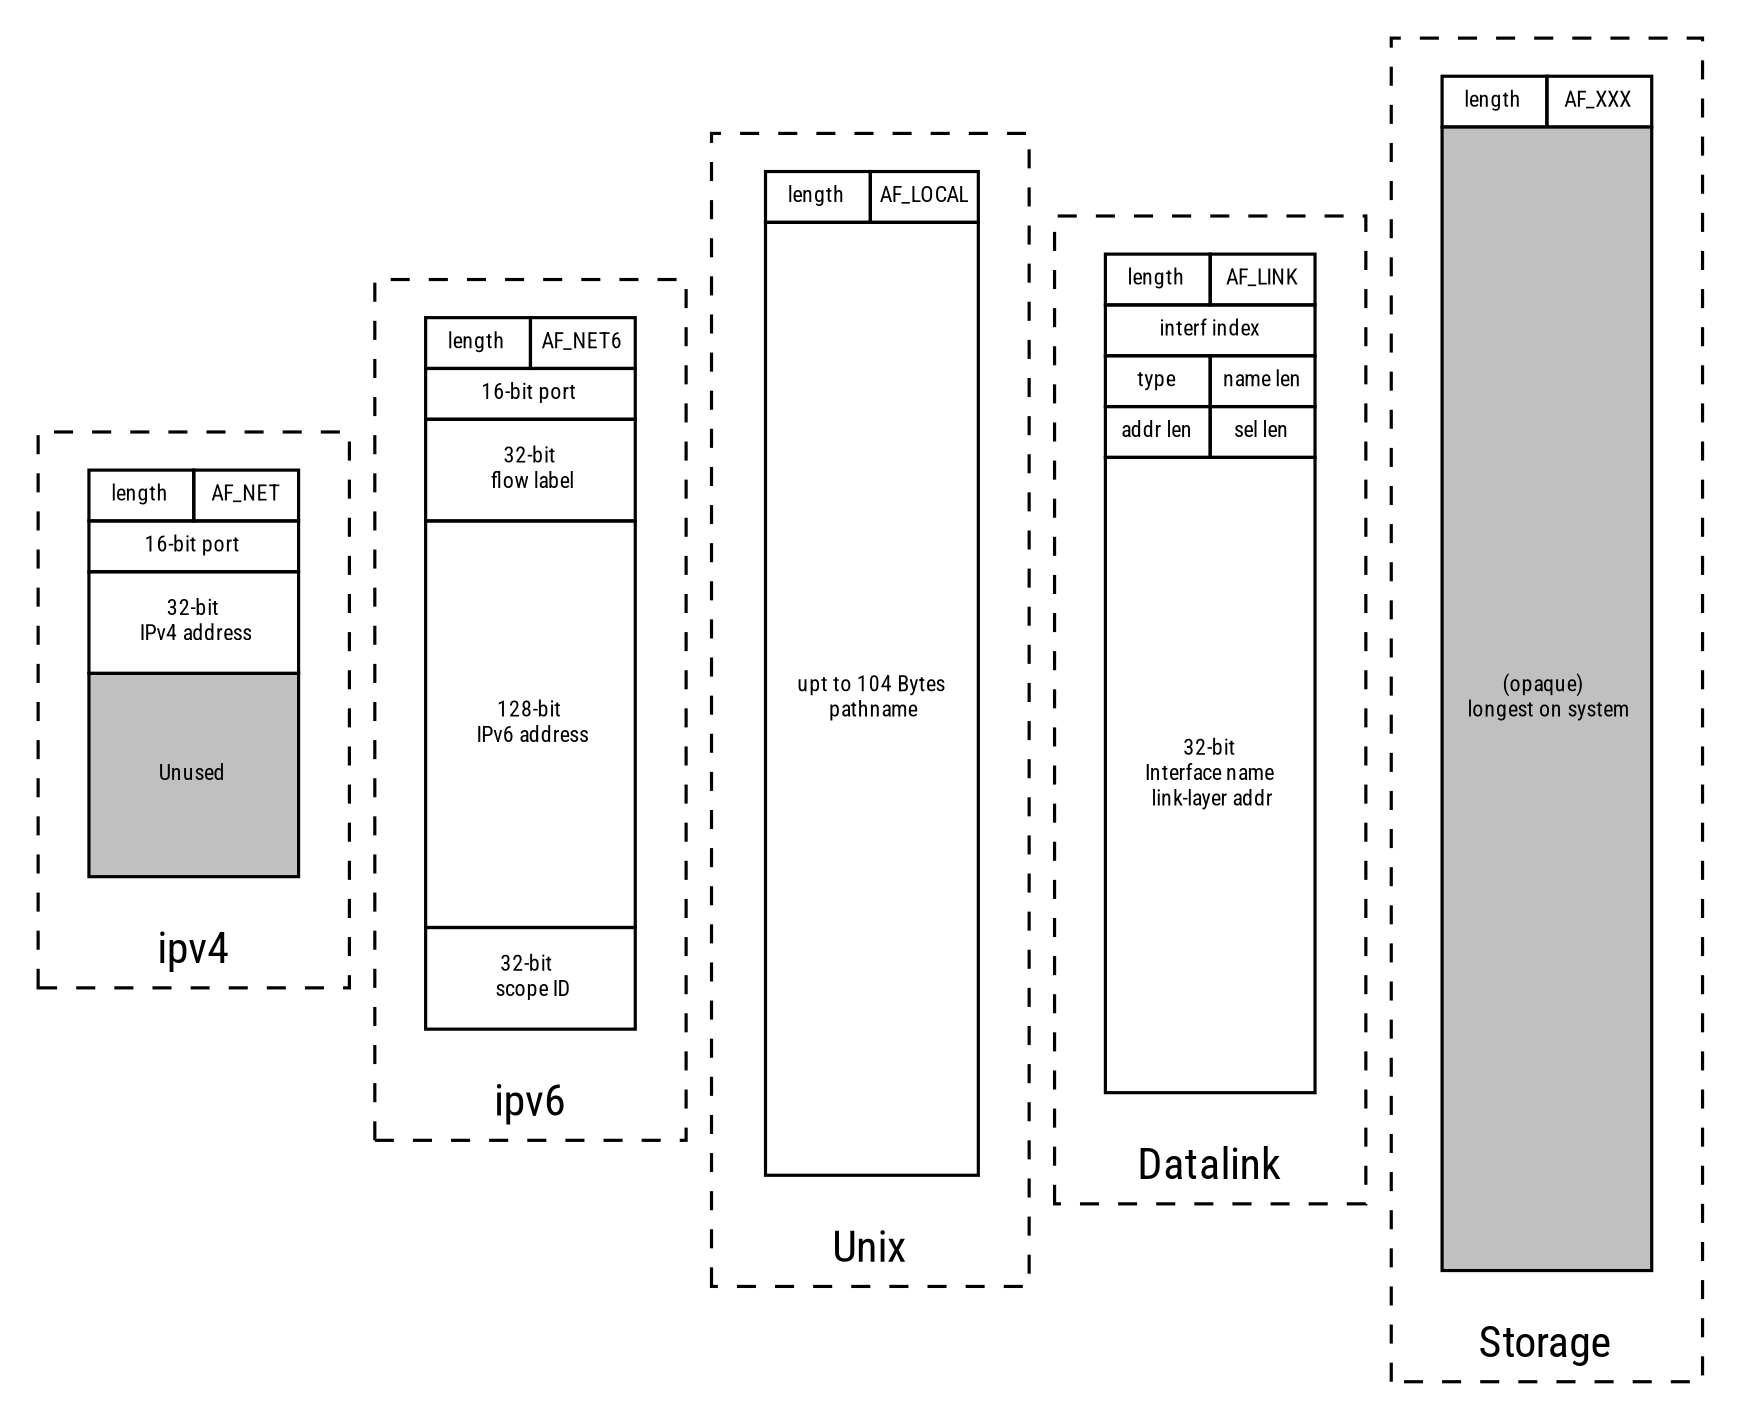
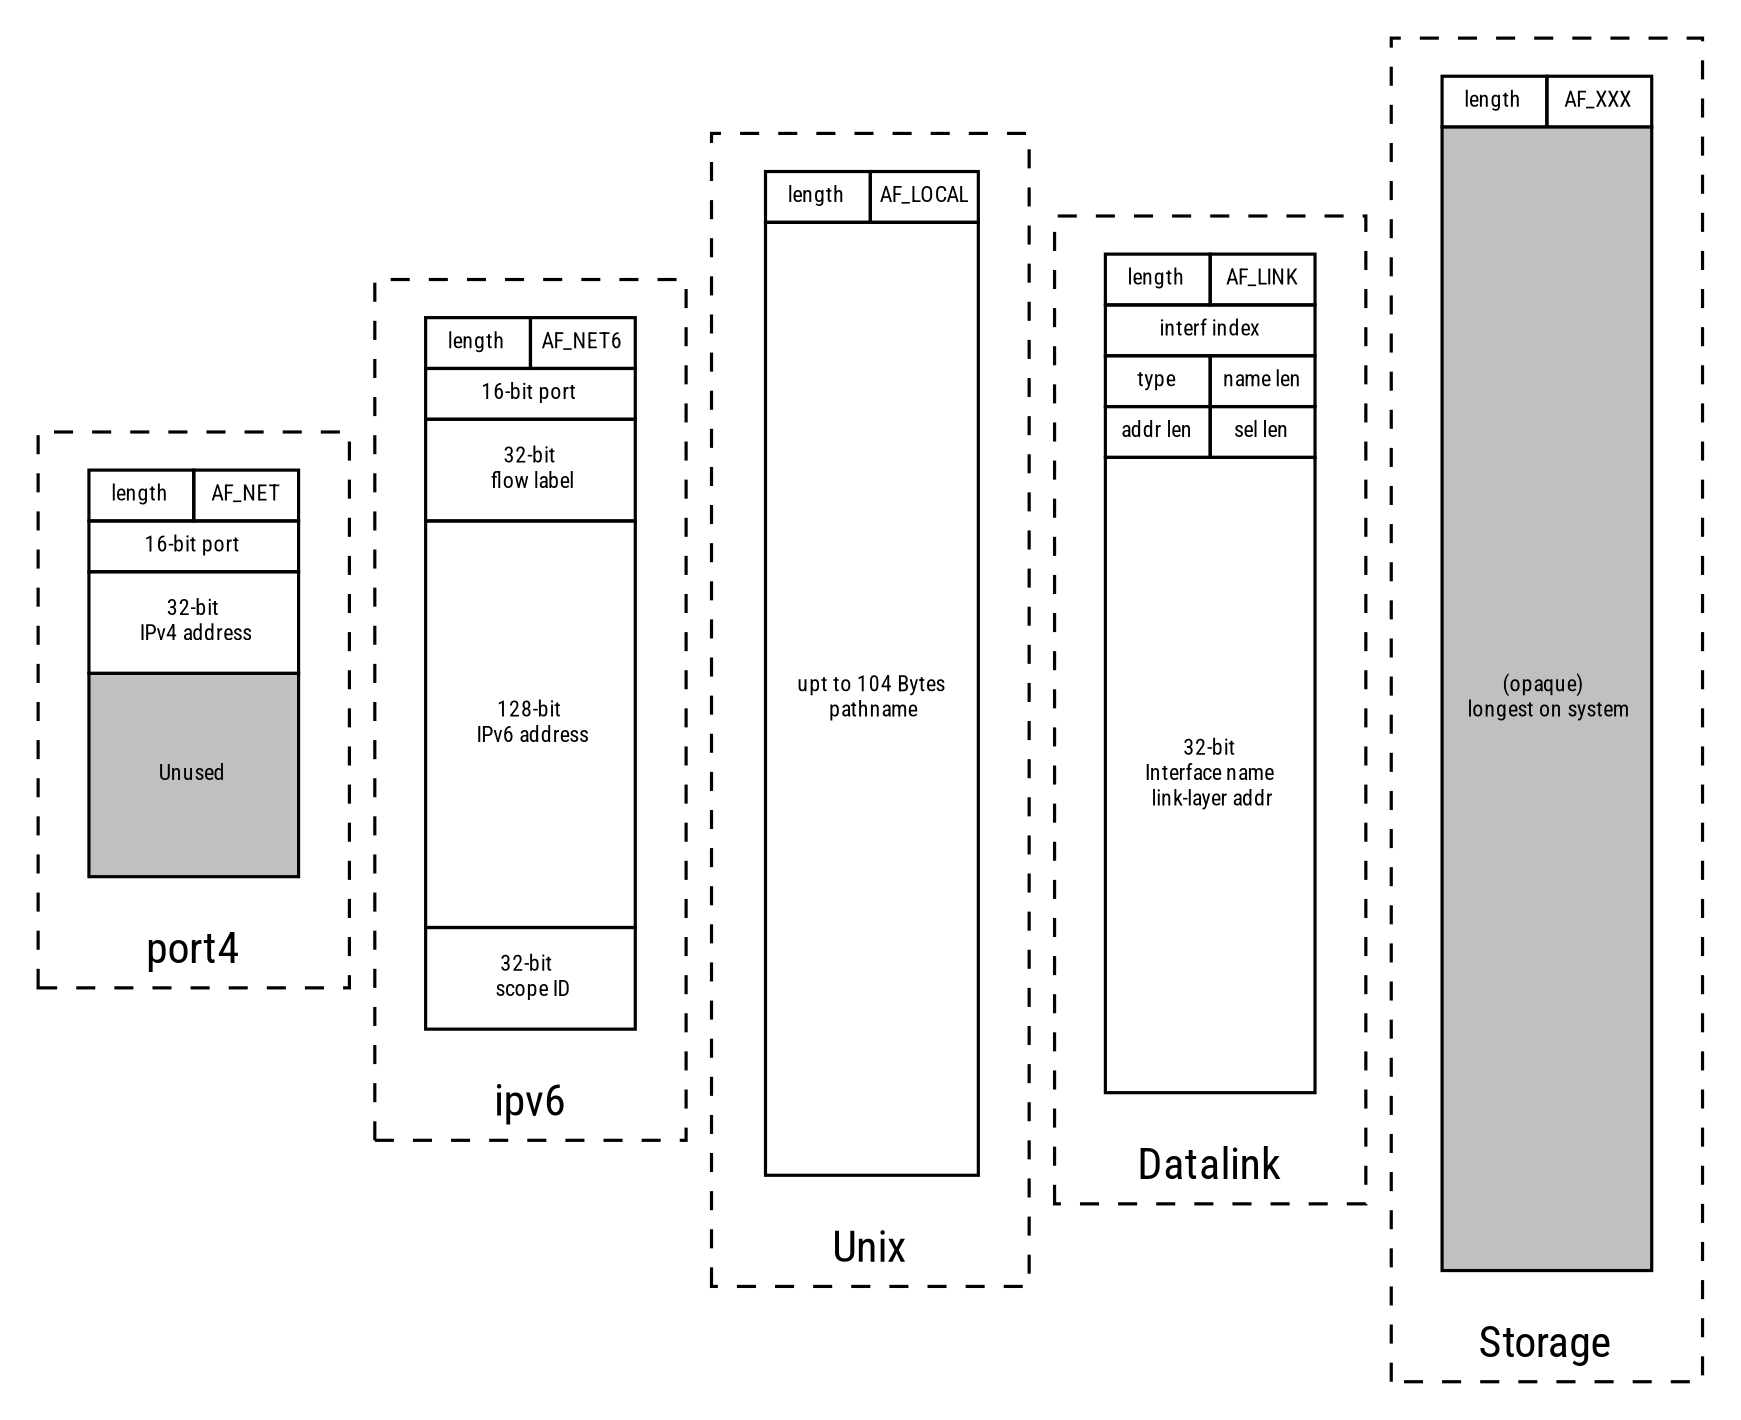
  digraph {
    rankdir=BT
    fontname="Roboto Condensed"
    node [fontname="Roboto Condensed" fontsize=7 shape=plaintext]
    n1 [label=<<table BORDER="0" CELLBORDER="1" CELLSPACING="0">                                  <TR><TD width="33" height="16" >length</TD><TD width="33" port="f0">AF_NET</TD></TR>                                  <TR><TD colspan="2" height="16">16-bit port</TD></TR>                                  <TR>                                  <TD colspan="2" height="32">32-bit<br /> IPv4 address</TD>                                  </TR>                                  <TR ><TD colspan="2" height="64" bgcolor="grey">Unused</TD></TR>                              </table>>]
    n2 [label=<<table BORDER="0" CELLBORDER="1" CELLSPACING="0">                                  <TR><TD width="33" height="16" port="f0">length</TD><TD width="33">AF_NET6</TD></TR>                                  <TR><TD colspan="2" height="16">16-bit port</TD></TR>                                  <TR>                                  <TD colspan="2" height="32">32-bit<br /> flow label</TD>                                  </TR>                                  <TR>                                  <TD colspan="2" height="128">128-bit<br /> IPv6 address</TD>                                  </TR>                                  <TR ><TD colspan="2" height="32">32-bit <br /> scope ID</TD></TR>                              </table>>]
    n3 [label=<<table BORDER="0" CELLBORDER="1" CELLSPACING="0">                                  <TR><TD width="33" height="16" port="f0">length</TD><TD width="33">AF_LOCAL</TD></TR>                                  <TR>                                  <TD colspan="2" height="300">upt to 104 Bytes<br /> pathname</TD>                                  </TR>                              </table>>]
    n4 [label=<<table BORDER="0" CELLBORDER="1" CELLSPACING="0">                                  <TR><TD width="33" height="16" port="f0">length</TD><TD width="33">AF_LINK</TD></TR>                                  <TR><TD colspan="2" height="16">interf index</TD></TR>                                  <TR><TD width="33" height="16" port="f0">type</TD><TD width="33">name len</TD></TR>                                  <TR><TD width="33" height="16" port="f0">addr len</TD><TD width="33">sel len</TD></TR>                                  <TR>                                  <TD colspan="2" height="200">32-bit<br /> Interface name <br/> link-layer addr</TD>                                  </TR>                              </table>>]
    n5 [label=<<table BORDER="0" CELLBORDER="1" CELLSPACING="0">                                  <TR><TD width="33" height="16" port="f0">length</TD><TD width="33">AF_XXX</TD></TR>                                  <TR ><TD colspan="2" height="360" bgcolor="grey">(opaque) <br /> longest on system</TD></TR>                              </table>>]
    subgraph cluster_1 {
-     label=ipv4
+     label=port4
      style=dashed
      n1
    }
    subgraph cluster_2 {
      label=ipv6
      style=dashed
      n2
    }
    subgraph cluster_3 {
      label=Unix
      style=dashed
      n3
    }
    subgraph cluster_4 {
      label=Datalink
      style=dashed
      n4
    }
    subgraph cluster_5 {
      label=Storage
      style=dashed
      n5
    }
  }
